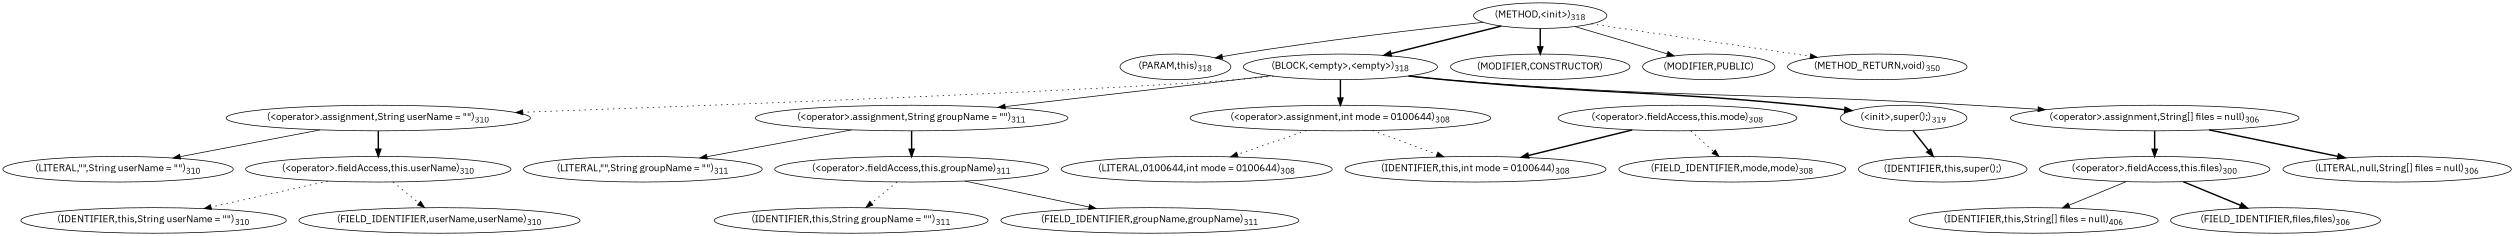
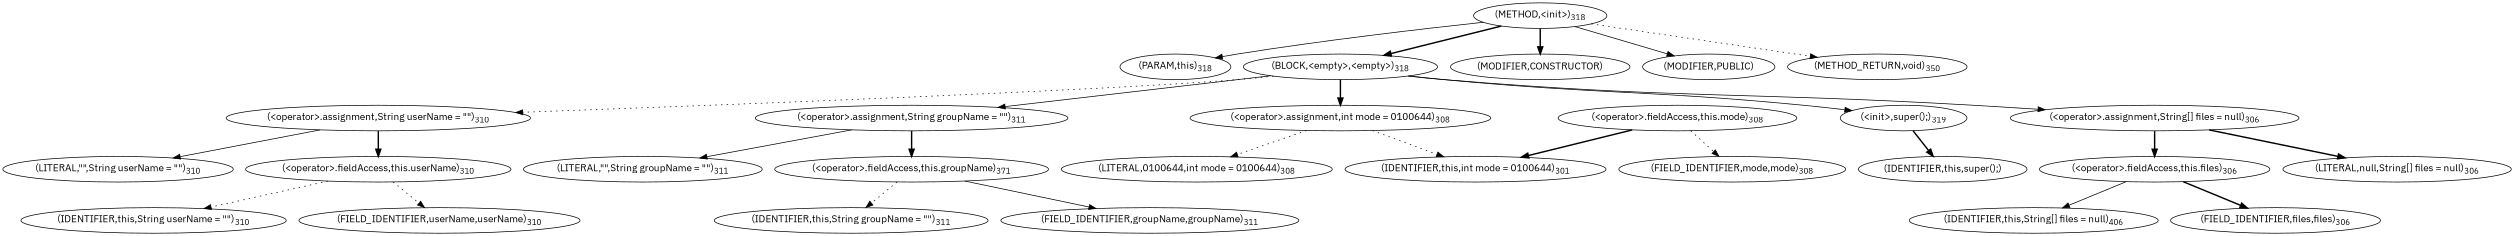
  digraph {
    fontname="IBM Plex Sans"
    node [fontname="IBM Plex Sans"]
    edge [fontname="IBM Plex Sans" style=bold]
    n1 [label=<(METHOD,&lt;init&gt;)<SUB>318</SUB>>]
    n2 [label=<(PARAM,this)<SUB>318</SUB>>]
    n3 [label=<(BLOCK,&lt;empty&gt;,&lt;empty&gt;)<SUB>318</SUB>>]
    n4 [label=<(MODIFIER,CONSTRUCTOR)>]
    n5 [label=<(MODIFIER,PUBLIC)>]
    n6 [label=<(METHOD_RETURN,void)<SUB>350</SUB>>]
    n7 [label=<(&lt;operator&gt;.assignment,String[] files = null)<SUB>306</SUB>>]
    n8 [label=<(&lt;operator&gt;.assignment,int mode = 0100644)<SUB>308</SUB>>]
    n9 [label=<(&lt;operator&gt;.assignment,String userName = &quot;&quot;)<SUB>310</SUB>>]
    n10 [label=<(&lt;operator&gt;.assignment,String groupName = &quot;&quot;)<SUB>311</SUB>>]
    n11 [label=<(&lt;init&gt;,super();)<SUB>319</SUB>>]
-   n12 [label=<(&lt;operator&gt;.fieldAccess,this.files)<SUB>300</SUB>>]
+   n12 [label=<(&lt;operator&gt;.fieldAccess,this.files)<SUB>306</SUB>>]
    n13 [label=<(LITERAL,null,String[] files = null)<SUB>306</SUB>>]
    n14 [label=<(LITERAL,0100644,int mode = 0100644)<SUB>308</SUB>>]
-   n15 [label=<(IDENTIFIER,this,int mode = 0100644)<SUB>308</SUB>>]
+   n15 [label=<(IDENTIFIER,this,int mode = 0100644)<SUB>301</SUB>>]
    n16 [label=<(&lt;operator&gt;.fieldAccess,this.userName)<SUB>310</SUB>>]
    n17 [label=<(LITERAL,&quot;&quot;,String userName = &quot;&quot;)<SUB>310</SUB>>]
-   n18 [label=<(&lt;operator&gt;.fieldAccess,this.groupName)<SUB>311</SUB>>]
+   n18 [label=<(&lt;operator&gt;.fieldAccess,this.groupName)<SUB>371</SUB>>]
    n19 [label=<(LITERAL,&quot;&quot;,String groupName = &quot;&quot;)<SUB>311</SUB>>]
    n20 [label=<(IDENTIFIER,this,super();)>]
    n21 [label=<(IDENTIFIER,this,String[] files = null)<SUB>406</SUB>>]
    n22 [label=<(FIELD_IDENTIFIER,files,files)<SUB>306</SUB>>]
    n23 [label=<(&lt;operator&gt;.fieldAccess,this.mode)<SUB>308</SUB>>]
    n24 [label=<(FIELD_IDENTIFIER,mode,mode)<SUB>308</SUB>>]
    n25 [label=<(IDENTIFIER,this,String userName = &quot;&quot;)<SUB>310</SUB>>]
    n26 [label=<(FIELD_IDENTIFIER,userName,userName)<SUB>310</SUB>>]
    n27 [label=<(IDENTIFIER,this,String groupName = &quot;&quot;)<SUB>311</SUB>>]
    n28 [label=<(FIELD_IDENTIFIER,groupName,groupName)<SUB>311</SUB>>]
    n1 -> n2 [style=solid]
    n1 -> n3
    n1 -> n4
    n1 -> n5 [style=solid]
    n1 -> n6 [style=dotted]
    n3 -> n7 [style=solid]
    n3 -> n8
    n3 -> n9 [style=dotted]
    n3 -> n10 [style=solid]
-   n3 -> n11
+   n3 -> n11 [style=solid]
    n7 -> n12
    n7 -> n13
    n8 -> n14 [style=dotted]
    n8 -> n15 [style=dotted]
    n9 -> n16
    n9 -> n17 [style=solid]
    n10 -> n18
    n10 -> n19 [style=solid]
    n11 -> n20
    n12 -> n21 [style=solid]
    n12 -> n22
    n16 -> n25 [style=dotted]
    n16 -> n26 [style=dotted]
    n18 -> n27 [style=dotted]
    n18 -> n28 [style=solid]
    n23 -> n15
    n23 -> n24 [style=dotted]
  }
